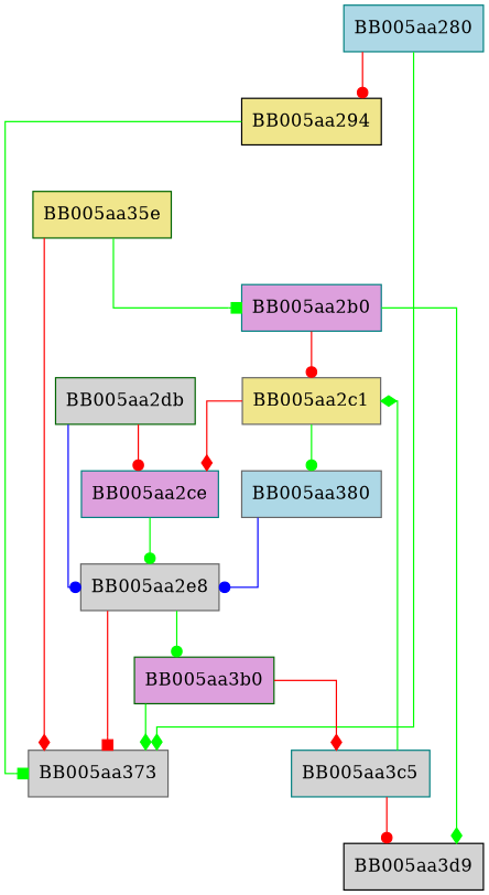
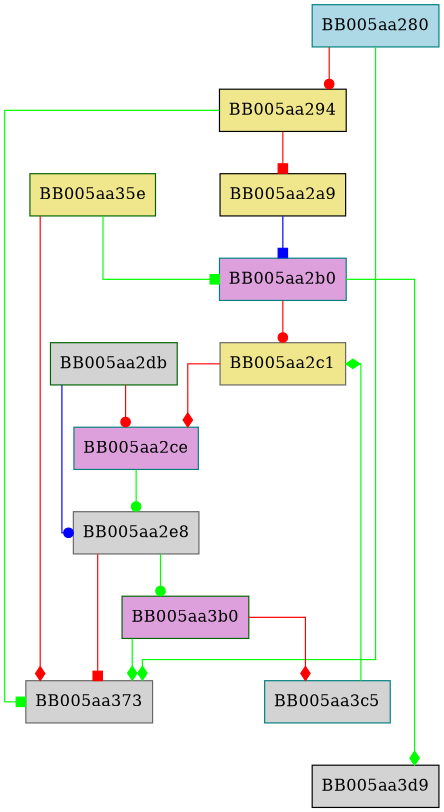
  digraph {
    splines=ortho
    node [color=teal fillcolor=lightgrey shape=box style=filled]
    edge [arrowhead=dot color=green]
    BB005aa280 [fillcolor=lightblue]
    BB005aa373 [color=gray40]
    BB005aa294 [color=black fillcolor=khaki]
+   BB005aa2a9 [color=black fillcolor=khaki]
    BB005aa2b0 [fillcolor=plum]
    BB005aa3d9 [color=black]
    BB005aa2c1 [color=gray40 fillcolor=khaki]
-   BB005aa380 [color=gray40 fillcolor=lightblue]
    BB005aa2ce [fillcolor=plum]
    BB005aa2e8 [color=gray40]
    BB005aa3b0 [color=darkgreen fillcolor=plum]
    BB005aa2db [color=darkgreen]
    n13 [label=BB005aa3c5]
    BB005aa35e [color=darkgreen fillcolor=khaki]
    BB005aa280 -> BB005aa373 [arrowhead=diamond]
    BB005aa280 -> BB005aa294 [color=red]
    BB005aa294 -> BB005aa373 [arrowhead=box]
+   BB005aa294 -> BB005aa2a9 [arrowhead=box color=red]
+   BB005aa2a9 -> BB005aa2b0 [arrowhead=box color=blue]
    BB005aa2b0 -> BB005aa3d9 [arrowhead=diamond]
    BB005aa2b0 -> BB005aa2c1 [color=red]
-   BB005aa2c1 -> BB005aa380
    BB005aa2c1 -> BB005aa2ce [arrowhead=diamond color=red]
-   BB005aa380 -> BB005aa2e8 [color=blue]
    BB005aa2ce -> BB005aa2e8
    BB005aa2e8 -> BB005aa373 [arrowhead=box color=red]
    BB005aa2e8 -> BB005aa3b0
    BB005aa3b0 -> BB005aa373 [arrowhead=diamond]
    BB005aa3b0 -> n13 [arrowhead=diamond color=red]
    BB005aa2db -> BB005aa2ce [color=red]
    BB005aa2db -> BB005aa2e8 [color=blue]
-   n13 -> BB005aa3d9 [color=red]
    n13 -> BB005aa2c1 [arrowhead=diamond]
    BB005aa35e -> BB005aa373 [arrowhead=diamond color=red]
    BB005aa35e -> BB005aa2b0 [arrowhead=box]
  }
